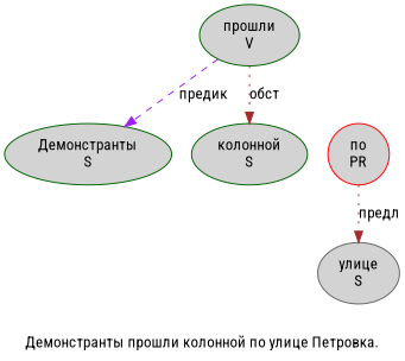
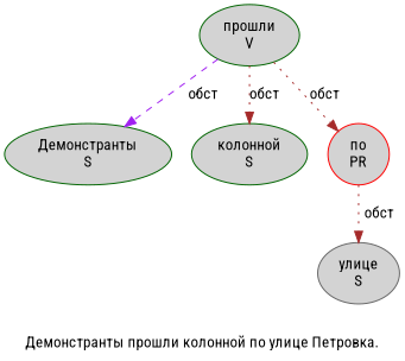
  digraph {
    fontname="Roboto Condensed"
    label="Демонстранты прошли колонной по улице Петровка."
    node [color=darkgreen fillcolor=lightgray fontname="Roboto Condensed" penwidth=1 shape=ellipse style=filled]
    edge [color=brown fontname="Roboto Condensed" style=dotted]
    n1 [label="Демонстранты\nS"]
    n2 [label="прошли\nV"]
    n3 [label="колонной\nS"]
    n4 [color=red label="по\nPR"]
    n5 [color=gray40 label="улице\nS"]
-   n2 -> n1 [color=purple label="предик" style=dashed]
+   n2 -> n1 [color=purple label="обст" style=dashed]
    n2 -> n3 [label="обст"]
-   n4 -> n5 [label="предл"]
+   n2 -> n4 [label="обст"]
+   n4 -> n5 [label="обст"]
  }
